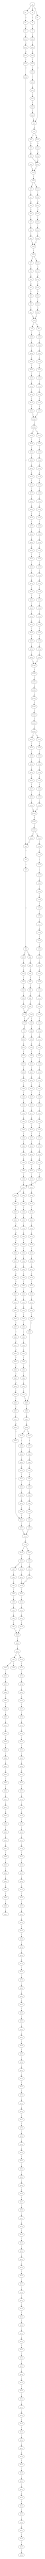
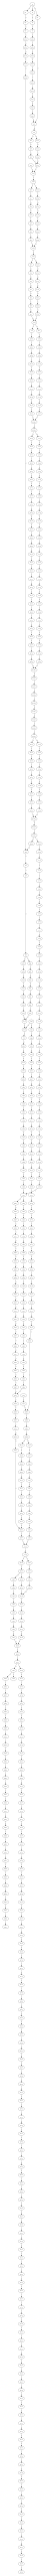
  strict digraph {
    fontname="IBM Plex Mono"
    node [fontname="IBM Plex Mono"]
    edge [fontname="IBM Plex Mono"]
    S0
    S1
    S2
    S3
    S4
    S5
    S6
    S7
    S8
    S9
    S10
    S11
    S12
    S13
    S14
    S15
    S16
    S17
    S18
    S19
    S20
    S21
    S22
    S23
    S25
    S26
    S27
    S24
    S28
    S29
    S30
    S31
    S32
    S33
    S34
    S35
    S36
    S37
    S38
    S39
    S40
    S41
    S42
    S43
    S44
    S45
    S46
    S47
    S48
    S49
    S50
    S51
    S52
    S53
    S54
    S55
    S56
    S57
    S58
    S59
    S60
    S61
    S62
    S63
    S64
    S65
    S66
    S67
    S68
    S69
    S70
    S71
    S72
    S73
    S74
    S75
    S76
    S77
    S78
    S79
    S81
    S82
    S83
    S80
    S84
    S85
    S86
    S87
    S88
    S89
    S90
    S91
    S92
    S93
    S94
    S95
    S96
    S97
    S98
    S99
    S100
    S101
    S102
    S103
    S104
    S105
    S106
    S107
    S108
    S109
    S110
    S111
    S112
    S113
    S114
    S115
    S116
    S117
    S118
    S119
    S120
    S121
    S122
    S123
    S124
    S125
    S126
    S127
    S128
    S129
    S130
    S131
    S132
    S133
    S134
    S135
    S136
    S137
    S138
    S139
    S140
    S141
    S142
    S143
    S144
    S145
    S146
    S147
    S148
    S149
    S150
    S151
    S152
    S153
    S154
    S155
    S156
    S157
    S158
    S159
    S160
    S161
    S162
    S163
    S164
    S165
    S166
    S167
    S168
    S169
    S170
    S171
    S172
    S173
    S174
    S175
    S176
    S177
    S178
    S179
    S180
    S181
    S182
    S183
    S184
    S185
    S186
    S187
    S188
    S189
    S190
    S191
    S192
    S193
    S194
    S195
    S196
    S197
    S198
    S199
    S200
    S201
    S202
    S203
    S204
    S205
    S206
    S207
    S208
    S209
    S210
    S211
    S212
    S213
    S214
    S215
    S216
    S217
    S218
    S219
    S220
    S221
    S222
    S223
    S224
    S225
    S226
    S227
    S228
    S229
    S230
    S231
    S232
    S233
    S234
    S235
    S236
    S237
    S238
    S239
    S240
    S241
    S242
    S243
    S244
    S245
    S246
    S247
    S248
    S249
    S250
    S251
    S252
    S253
    S254
    S255
    S256
    S257
    S258
    S259
    S260
    S261
    S262
    S263
    S264
    S265
    S266
    S267
    S268
    S269
    S270
    S271
    S272
    S273
    S274
    S275
    S276
    S277
    S278
    S279
    S280
    S281
    S282
    S283
    S284
    S285
    S286
    S287
    S288
    S289
    S290
    S291
    S292
    S293
    S294
    S295
    S296
    S297
    S298
    S299
    S300
    S301
    S302
    S303
    S304
    S305
    S306
    S307
    S308
    S309
    S310
    S311
    S312
    S313
    S314
    S315
    S316
    S317
    S318
    S319
    S320
    S321
    S322
    S323
    S324
    S325
    S326
    S327
    S328
    S329
    S330
    S331
    S332
    S333
    S334
    S335
    S336
    S337
    S338
    S339
    S340
    S341
    S342
    S343
    S344
    S345
    S346
    S347
    S348
    S349
    S350
    S351
    S352
    S353
    S354
    S355
    S356
    S357
    S358
    S359
    S360
    S361
    S362
    S363
    S364
    S365
    S366
    S367
    S368
    S369
    S370
    S371
    S372
    S373
    S374
    S375
    S376
    S377
    S378
    S379
    S380
    S381
    S382
    S383
    S384
    S385
    S386
    S387
    S388
    S389
    S390
    S391
    S392
    S393
    S394
    S395
    S396
    S397
    S398
    S399
    S400
    S401
    S402
    S403
    S404
    S405
    S406
    S407
    S408
    S409
    S410
    S411
    S412
    S413
    S414
    S415
    S416
    S417
    S418
    S419
    S420
    S421
    S422
    S423
    S424
    S425
    S426
    S427
    S428
    S429
    S430
    S431
    S432
    S433
    S434
    S435
    S436
    S437
    S438
    S439
    S440
    S441
    S442
    S443
    S444
    S445
    S446
    S447
    S448
    S449
    S450
    S451
    S452
    S453
    S454
    S455
    S456
    S457
    S458
    S459
    S460
    S461
    S462
    S463
    S464
    S465
    S466
    S467
    S468
    S469
    S470
    S471
    S472
    S473
    S474
    S475
    S476
    S477
    S478
    S479
    S480
    S481
    S482
    S483
    S484
    S485
    S486
    S487
    S488
    S489
    S490
    S491
    S492
    S493
    S494
    S495
    S496
    S497
    S498
    S499
    S500
    S501
    S502
    S503
    S504
    S505
    S506
    S507
    S508
    S509
    S510
    S511
    S512
    S513
    S514
    S515
    S516
    S517
    S518
    S519
    S520
    S521
    S522
    S523
    S524
    S525
    S526
    S527
    S528
    S529
    S530
    S531
    S532
    S533
    S534
    S535
    S536
    S537
    S538
    S539
    S540
    S541
    S542
    S543
    S544
    S545
    S546
    S547
    S548
    S549
    S550
    S0 -> S1 [label=C]
    S0 -> S2 [label=G]
    S0 -> S3 [label=G]
    S1 -> S4 [label=A]
    S2 -> S5 [label=A]
    S3 -> S6 [label=G]
    S4 -> S7 [label=T]
    S5 -> S8 [label=G]
    S6 -> S9 [label=A]
    S7 -> S10 [label=G]
    S8 -> S11 [label=T]
    S8 -> S12 [label=G]
    S9 -> S13 [label=G]
    S10 -> S14 [label=T]
    S11 -> S15 [label=A]
    S12 -> S16 [label=A]
    S13 -> S17 [label=A]
    S14 -> S18 [label=G]
    S15 -> S19 [label=G]
    S16 -> S20 [label=G]
    S17 -> S21 [label=A]
    S18 -> S22 [label=C]
    S19 -> S23 [label=A]
    S20 -> S23 [label=A]
    S21 -> S25 [label=C]
    S22 -> S26 [label=A]
    S23 -> S27 [label=C]
    S25 -> S28 [label=A]
    S26 -> S29 [label=T]
    S27 -> S30 [label=C]
    S24 -> S27 [label=C]
    S28 -> S31 [label=A]
    S29 -> S32 [label=T]
    S30 -> S33 [label=G]
    S30 -> S34 [label=C]
    S31 -> S35 [label=G]
    S32 -> S36 [label=T]
    S33 -> S37 [label=C]
    S34 -> S38 [label=C]
    S35 -> S39 [label=T]
    S36 -> S40 [label=A]
    S37 -> S41 [label=G]
    S38 -> S42 [label=G]
    S39 -> S43 [label=A]
    S40 -> S44 [label=G]
    S41 -> S45 [label=G]
    S42 -> S46 [label=T]
    S43 -> S47 [label=G]
    S43 -> S48 [label=C]
    S44 -> S5 [label=A]
    S45 -> S49 [label=C]
    S46 -> S50 [label=C]
    S47 -> S51 [label=T]
    S48 -> S52 [label=C]
    S49 -> S53 [label=C]
    S50 -> S54 [label=C]
    S51 -> S55 [label=G]
    S52 -> S56 [label=G]
    S53 -> S57 [label=C]
    S54 -> S58 [label=C]
    S55 -> S59 [label=C]
    S56 -> S60 [label=G]
    S57 -> S61 [label=T]
    S58 -> S61 [label=T]
    S59 -> S62 [label=C]
    S60 -> S63 [label=C]
    S61 -> S64 [label=A]
    S62 -> S65 [label=T]
    S63 -> S66 [label=T]
    S64 -> S67 [label=T]
    S64 -> S68 [label=G]
    S65 -> S69 [label=C]
    S66 -> S70 [label=C]
    S67 -> S71 [label=T]
    S68 -> S72 [label=T]
    S69 -> S73 [label=C]
    S70 -> S73 [label=C]
    S71 -> S74 [label=G]
    S72 -> S75 [label=G]
    S73 -> S76 [label=G]
    S74 -> S77 [label=T]
    S75 -> S78 [label=C]
    S76 -> S79 [label=G]
    S77 -> S81 [label=A]
    S78 -> S82 [label=A]
    S79 -> S83 [label=A]
    S81 -> S85 [label=C]
    S82 -> S86 [label=C]
    S83 -> S87 [label=G]
    S80 -> S76 [label=C]
    S80 -> S84 [label=G]
    S84 -> S88 [label=C]
    S85 -> S89 [label=T]
    S86 -> S90 [label=T]
    S87 -> S91 [label=A]
    S88 -> S92 [label=C]
    S89 -> S93 [label=A]
    S90 -> S93 [label=A]
    S91 -> S94 [label=C]
    S92 -> S95 [label=A]
    S93 -> S96 [label=C]
    S93 -> S97 [label=G]
    S94 -> S98 [label=G]
    S95 -> S99 [label=G]
    S96 -> S100 [label=G]
    S97 -> S101 [label=A]
    S98 -> S102 [label=A]
    S99 -> S103 [label=C]
    S100 -> S104 [label=C]
    S101 -> S105 [label=C]
    S102 -> S106 [label=C]
    S103 -> S107 [label=G]
    S104 -> S108 [label=C]
    S105 -> S109 [label=C]
    S106 -> S110 [label=T]
    S107 -> S111 [label=A]
    S108 -> S112 [label=C]
    S109 -> S113 [label=T]
    S110 -> S114 [label=G]
    S111 -> S115 [label=C]
    S112 -> S116 [label=C]
    S113 -> S117 [label=C]
    S114 -> S118 [label=T]
    S115 -> S119 [label=T]
    S116 -> S120 [label=G]
    S117 -> S121 [label=C]
    S118 -> S122 [label=G]
    S119 -> S123 [label=G]
    S120 -> S124 [label=A]
    S121 -> S125 [label=T]
    S122 -> S126 [label=A]
    S123 -> S127 [label=G]
    S124 -> S128 [label=T]
    S125 -> S129 [label=T]
    S126 -> S130 [label=G]
    S127 -> S131 [label=G]
    S128 -> S132 [label=G]
    S129 -> S133 [label=G]
    S130 -> S134 [label=A]
    S131 -> S135 [label=C]
    S132 -> S136 [label=G]
    S133 -> S137 [label=G]
    S134 -> S138 [label=G]
    S135 -> S139 [label=G]
    S136 -> S140 [label=T]
    S137 -> S140 [label=T]
    S138 -> S141 [label=A]
    S139 -> S142 [label=A]
    S140 -> S143 [label=C]
    S141 -> S144 [label=G]
    S142 -> S145 [label=C]
    S143 -> S146 [label=C]
    S143 -> S147 [label=G]
    S144 -> S148 [label=G]
    S145 -> S149 [label=G]
    S146 -> S150 [label=C]
    S147 -> S151 [label=T]
    S148 -> S152 [label=A]
    S149 -> S153 [label=T]
    S150 -> S154 [label=A]
    S151 -> S155 [label=C]
    S152 -> S156 [label=G]
    S152 -> S157 [label=C]
    S153 -> S158 [label=C]
    S154 -> S159 [label=C]
    S155 -> S160 [label=G]
    S156 -> S161 [label=C]
    S157 -> S162 [label=G]
    S158 -> S163 [label=C]
    S159 -> S164 [label=C]
    S160 -> S165 [label=G]
    S161 -> S166 [label=G]
    S162 -> S167 [label=C]
    S163 -> S168 [label=C]
    S164 -> S169 [label=A]
    S165 -> S170 [label=A]
    S166 -> S171 [label=G]
    S167 -> S172 [label=G]
    S168 -> S173 [label=G]
    S169 -> S174 [label=G]
    S170 -> S175 [label=C]
    S171 -> S176 [label=C]
    S172 -> S177 [label=T]
    S173 -> S178 [label=C]
    S174 -> S179 [label=T]
    S175 -> S180 [label=A]
    S176 -> S181 [label=G]
    S177 -> S182 [label=A]
    S178 -> S183 [label=A]
    S179 -> S184 [label=T]
    S180 -> S185 [label=G]
    S181 -> S186 [label=A]
    S182 -> S187 [label=G]
    S183 -> S188 [label=G]
    S184 -> S189 [label=A]
    S185 -> S190 [label=C]
    S186 -> S191 [label=G]
    S187 -> S192 [label=A]
    S188 -> S193 [label=T]
    S189 -> S194 [label=A]
    S190 -> S195 [label=C]
    S191 -> S196 [label=A]
    S192 -> S197 [label=A]
    S193 -> S198 [label=G]
    S194 -> S199 [label=A]
    S195 -> S200 [label=T]
    S196 -> S201 [label=G]
    S197 -> S202 [label=G]
    S198 -> S203 [label=A]
    S199 -> S204 [label=C]
    S200 -> S205 [label=T]
    S201 -> S206 [label=G]
    S202 -> S207 [label=G]
    S203 -> S208 [label=G]
    S204 -> S209 [label=G]
    S205 -> S210 [label=C]
    S206 -> S211 [label=C]
    S207 -> S212 [label=A]
    S208 -> S213 [label=T]
    S209 -> S214 [label=A]
    S210 -> S215 [label=T]
    S211 -> S216 [label=G]
    S212 -> S217 [label=G]
    S213 -> S218 [label=G]
    S214 -> S219 [label=C]
    S215 -> S220 [label=C]
    S216 -> S221 [label=C]
    S217 -> S222 [label=A]
    S218 -> S223 [label=C]
    S219 -> S224 [label=C]
    S220 -> S225 [label=G]
    S221 -> S226 [label=A]
    S222 -> S227 [label=T]
    S223 -> S228 [label=G]
    S224 -> S229 [label=T]
    S225 -> S230 [label=G]
    S226 -> S231 [label=G]
    S227 -> S232 [label=G]
    S228 -> S233 [label=A]
    S229 -> S234 [label=G]
    S230 -> S235 [label=A]
    S231 -> S236 [label=C]
    S232 -> S237 [label=T]
    S233 -> S238 [label=C]
    S234 -> S239 [label=C]
    S235 -> S240 [label=C]
    S236 -> S241 [label=G]
    S237 -> S242 [label=T]
    S238 -> S243 [label=T]
    S239 -> S244 [label=T]
    S240 -> S245 [label=A]
    S241 -> S246 [label=C]
    S242 -> S247 [label=A]
    S243 -> S248 [label=G]
    S244 -> S249 [label=C]
    S245 -> S250 [label=C]
    S246 -> S251 [label=G]
    S247 -> S252 [label=T]
    S248 -> S253 [label=C]
    S249 -> S254 [label=T]
    S250 -> S255 [label=T]
    S251 -> S256 [label=A]
    S252 -> S257 [label=A]
    S253 -> S258 [label=T]
    S254 -> S259 [label=C]
    S255 -> S260 [label=C]
    S256 -> S261 [label=G]
    S257 -> S262 [label=A]
    S258 -> S263 [label=A]
    S259 -> S264 [label=C]
    S260 -> S265 [label=G]
    S261 -> S266 [label=C]
    S262 -> S267 [label=T]
    S263 -> S268 [label=C]
    S264 -> S269 [label=G]
    S265 -> S270 [label=G]
-   S266 -> S271 [label=T]
+   S266 -> S272 [label=T]
    S267 -> S272 [label=G]
    S268 -> S273 [label=G]
    S268 -> S274 [label=A]
    S269 -> S275 [label=C]
    S270 -> S276 [label=C]
    S271 -> S277 [label=G]
    S272 -> S278 [label=C]
    S273 -> S279 [label=A]
    S274 -> S280 [label=A]
    S275 -> S281 [label=C]
    S276 -> S282 [label=C]
    S277 -> S253 [label=C]
    S278 -> S283 [label=C]
    S279 -> S284 [label=G]
    S280 -> S285 [label=C]
    S281 -> S286 [label=G]
    S282 -> S286 [label=G]
    S283 -> S287 [label=A]
    S284 -> S288 [label=A]
    S285 -> S289 [label=C]
    S286 -> S290 [label=A]
    S287 -> S291 [label=C]
    S288 -> S292 [label=C]
    S289 -> S293 [label=A]
    S290 -> S294 [label=C]
    S291 -> S295 [label=G]
    S292 -> S296 [label=A]
    S293 -> S297 [label=C]
    S294 -> S298 [label=A]
    S295 -> S299 [label=A]
    S296 -> S300 [label=C]
    S297 -> S301 [label=C]
    S298 -> S302 [label=T]
    S299 -> S303 [label=G]
    S300 -> S304 [label=G]
    S301 -> S305 [label=C]
    S302 -> S306 [label=C]
    S303 -> S307 [label=G]
    S304 -> S308 [label=C]
    S305 -> S309 [label=G]
    S306 -> S310 [label=A]
    S307 -> S311 [label=T]
    S308 -> S312 [label=A]
    S309 -> S313 [label=A]
    S310 -> S314 [label=T]
    S311 -> S315 [label=G]
    S312 -> S316 [label=G]
    S313 -> S303 [label=G]
    S314 -> S317 [label=C]
    S315 -> S318 [label=C]
    S315 -> S319 [label=T]
    S316 -> S320 [label=G]
    S317 -> S321 [label=G]
    S317 -> S322 [label=A]
    S318 -> S323 [label=A]
    S319 -> S324 [label=A]
    S320 -> S311 [label=T]
    S321 -> S325 [label=C]
    S322 -> S326 [label=C]
    S323 -> S327 [label=T]
    S323 -> S328 [label=C]
    S324 -> S329 [label=C]
    S325 -> S330 [label=G]
    S326 -> S331 [label=G]
    S327 -> S332 [label=C]
    S328 -> S333 [label=C]
    S329 -> S334 [label=C]
    S330 -> S335 [label=T]
    S331 -> S336 [label=T]
    S332 -> S337 [label=T]
    S333 -> S338 [label=T]
    S334 -> S338 [label=T]
    S335 -> S339 [label=C]
    S336 -> S340 [label=T]
    S337 -> S341 [label=T]
    S338 -> S342 [label=T]
    S339 -> S343 [label=C]
    S340 -> S344 [label=A]
    S341 -> S345 [label=G]
    S342 -> S346 [label=T]
    S343 -> S347 [label=G]
    S344 -> S348 [label=G]
    S345 -> S349 [label=C]
    S346 -> S350 [label=C]
    S347 -> S351 [label=C]
    S348 -> S352 [label=C]
    S349 -> S353 [label=C]
    S350 -> S354 [label=C]
    S351 -> S355 [label=C]
    S352 -> S356 [label=C]
    S353 -> S357 [label=G]
    S354 -> S358 [label=G]
    S355 -> S359 [label=G]
    S356 -> S359 [label=G]
    S357 -> S360 [label=G]
    S358 -> S360 [label=G]
    S359 -> S361 [label=A]
    S360 -> S362 [label=A]
    S361 -> S363 [label=C]
    S362 -> S364 [label=C]
    S363 -> S365 [label=C]
    S363 -> S366 [label=A]
    S364 -> S367 [label=G]
    S364 -> S368 [label=A]
    S365 -> S369 [label=T]
    S366 -> S31 [label=A]
    S367 -> S370 [label=C]
    S367 -> S371 [label=T]
    S368 -> S372 [label=A]
    S369 -> S373 [label=C]
    S371 -> S374 [label=C]
    S372 -> S375 [label=C]
    S373 -> S376 [label=T]
    S374 -> S377 [label=T]
    S375 -> S378 [label=C]
    S376 -> S379 [label=C]
    S377 -> S380 [label=T]
    S378 -> S381 [label=C]
    S379 -> S382 [label=G]
    S380 -> S383 [label=T]
    S381 -> S384 [label=A]
    S382 -> S385 [label=T]
    S383 -> S386 [label=T]
    S384 -> S387 [label=G]
    S385 -> S388 [label=C]
    S386 -> S389 [label=T]
    S387 -> S390 [label=A]
    S388 -> S391 [label=C]
    S389 -> S392 [label=G]
    S390 -> S393 [label=A]
    S391 -> S394 [label=C]
    S392 -> S395 [label=T]
    S393 -> S396 [label=T]
    S394 -> S397 [label=T]
    S395 -> S398 [label=C]
    S396 -> S399 [label=C]
    S397 -> S400 [label=A]
    S398 -> S401 [label=C]
    S399 -> S402 [label=T]
    S400 -> S403 [label=C]
    S401 -> S404 [label=T]
    S402 -> S405 [label=A]
    S403 -> S406 [label=G]
    S404 -> S407 [label=A]
    S405 -> S408 [label=G]
    S406 -> S409 [label=C]
    S407 -> S410 [label=C]
    S408 -> S411 [label=A]
    S409 -> S412 [label=C]
    S410 -> S413 [label=T]
    S411 -> S414 [label=C]
    S412 -> S415 [label=G]
    S413 -> S416 [label=A]
    S414 -> S417 [label=T]
    S415 -> S418 [label=G]
    S416 -> S419 [label=G]
    S417 -> S420 [label=A]
    S418 -> S421 [label=C]
    S419 -> S422 [label=A]
    S420 -> S423 [label=C]
    S421 -> S424 [label=C]
    S422 -> S425 [label=A]
    S423 -> S426 [label=T]
    S424 -> S427 [label=C]
    S425 -> S428 [label=T]
    S426 -> S429 [label=C]
    S427 -> S430 [label=C]
    S428 -> S431 [label=T]
    S429 -> S432 [label=A]
    S430 -> S433 [label=T]
    S431 -> S434 [label=G]
    S432 -> S435 [label=G]
    S433 -> S436 [label=C]
    S434 -> S437 [label=T]
    S435 -> S438 [label=T]
    S436 -> S439 [label=T]
    S437 -> S440 [label=T]
    S438 -> S441 [label=T]
    S439 -> S442 [label=G]
    S440 -> S443 [label=C]
    S441 -> S444 [label=T]
    S442 -> S445 [label=C]
    S443 -> S446 [label=A]
    S444 -> S447 [label=G]
    S445 -> S448 [label=C]
    S446 -> S449 [label=G]
    S447 -> S450 [label=A]
    S448 -> S451 [label=A]
    S449 -> S452 [label=G]
    S450 -> S453 [label=C]
    S451 -> S454 [label=T]
    S452 -> S455 [label=G]
    S453 -> S456 [label=C]
    S454 -> S457 [label=C]
    S455 -> S458 [label=T]
    S456 -> S459 [label=T]
    S457 -> S460 [label=G]
    S458 -> S461 [label=A]
    S459 -> S462 [label=A]
    S460 -> S463 [label=G]
    S462 -> S464 [label=T]
    S463 -> S465 [label=T]
    S464 -> S466 [label=A]
    S465 -> S467 [label=C]
    S466 -> S468 [label=A]
    S467 -> S469 [label=C]
    S468 -> S470 [label=G]
    S469 -> S471 [label=G]
    S470 -> S472 [label=T]
    S471 -> S473 [label=C]
    S472 -> S474 [label=A]
    S473 -> S475 [label=A]
    S474 -> S476 [label=C]
    S475 -> S477 [label=A]
    S476 -> S478 [label=C]
    S477 -> S479 [label=G]
    S478 -> S480 [label=C]
    S479 -> S481 [label=G]
    S480 -> S482 [label=G]
    S481 -> S152 [label=A]
    S482 -> S483 [label=G]
    S483 -> S484 [label=G]
    S484 -> S485 [label=A]
    S485 -> S486 [label=C]
    S486 -> S487 [label=C]
    S487 -> S488 [label=T]
    S488 -> S489 [label=A]
    S489 -> S490 [label=C]
    S490 -> S491 [label=A]
    S491 -> S492 [label=T]
    S492 -> S493 [label=G]
    S493 -> S494 [label=A]
    S494 -> S495 [label=A]
    S495 -> S496 [label=G]
    S496 -> S497 [label=T]
    S497 -> S498 [label=G]
    S498 -> S499 [label=C]
    S499 -> S500 [label=C]
    S500 -> S501 [label=G]
    S501 -> S502 [label=G]
    S502 -> S503 [label=G]
    S503 -> S504 [label=C]
    S504 -> S505 [label=G]
    S505 -> S506 [label=G]
    S506 -> S507 [label=A]
    S507 -> S508 [label=G]
    S508 -> S509 [label=C]
    S509 -> S510 [label=C]
    S510 -> S511 [label=C]
    S511 -> S512 [label=C]
    S512 -> S513 [label=C]
    S513 -> S514 [label=G]
    S514 -> S515 [label=C]
    S515 -> S516 [label=T]
    S516 -> S517 [label=C]
    S517 -> S518 [label=T]
    S518 -> S519 [label=T]
    S519 -> S520 [label=C]
    S520 -> S521 [label=G]
    S521 -> S522 [label=A]
    S522 -> S523 [label=C]
    S523 -> S524 [label=G]
    S524 -> S525 [label=G]
    S525 -> S526 [label=A]
    S526 -> S527 [label=C]
    S527 -> S528 [label=C]
    S528 -> S529 [label=T]
    S529 -> S530 [label=T]
    S530 -> S531 [label=A]
    S531 -> S532 [label=G]
    S532 -> S533 [label=C]
    S533 -> S534 [label=G]
    S534 -> S535 [label=A]
    S535 -> S536 [label=C]
    S536 -> S537 [label=A]
    S537 -> S538 [label=G]
    S538 -> S539 [label=G]
    S539 -> S540 [label=T]
    S540 -> S541 [label=C]
    S541 -> S542 [label=T]
    S542 -> S543 [label=A]
    S543 -> S544 [label=G]
    S544 -> S545 [label=A]
    S545 -> S546 [label=C]
    S546 -> S547 [label=G]
    S547 -> S548 [label=G]
    S548 -> S549 [label=T]
    S549 -> S550 [label=A]
  }
